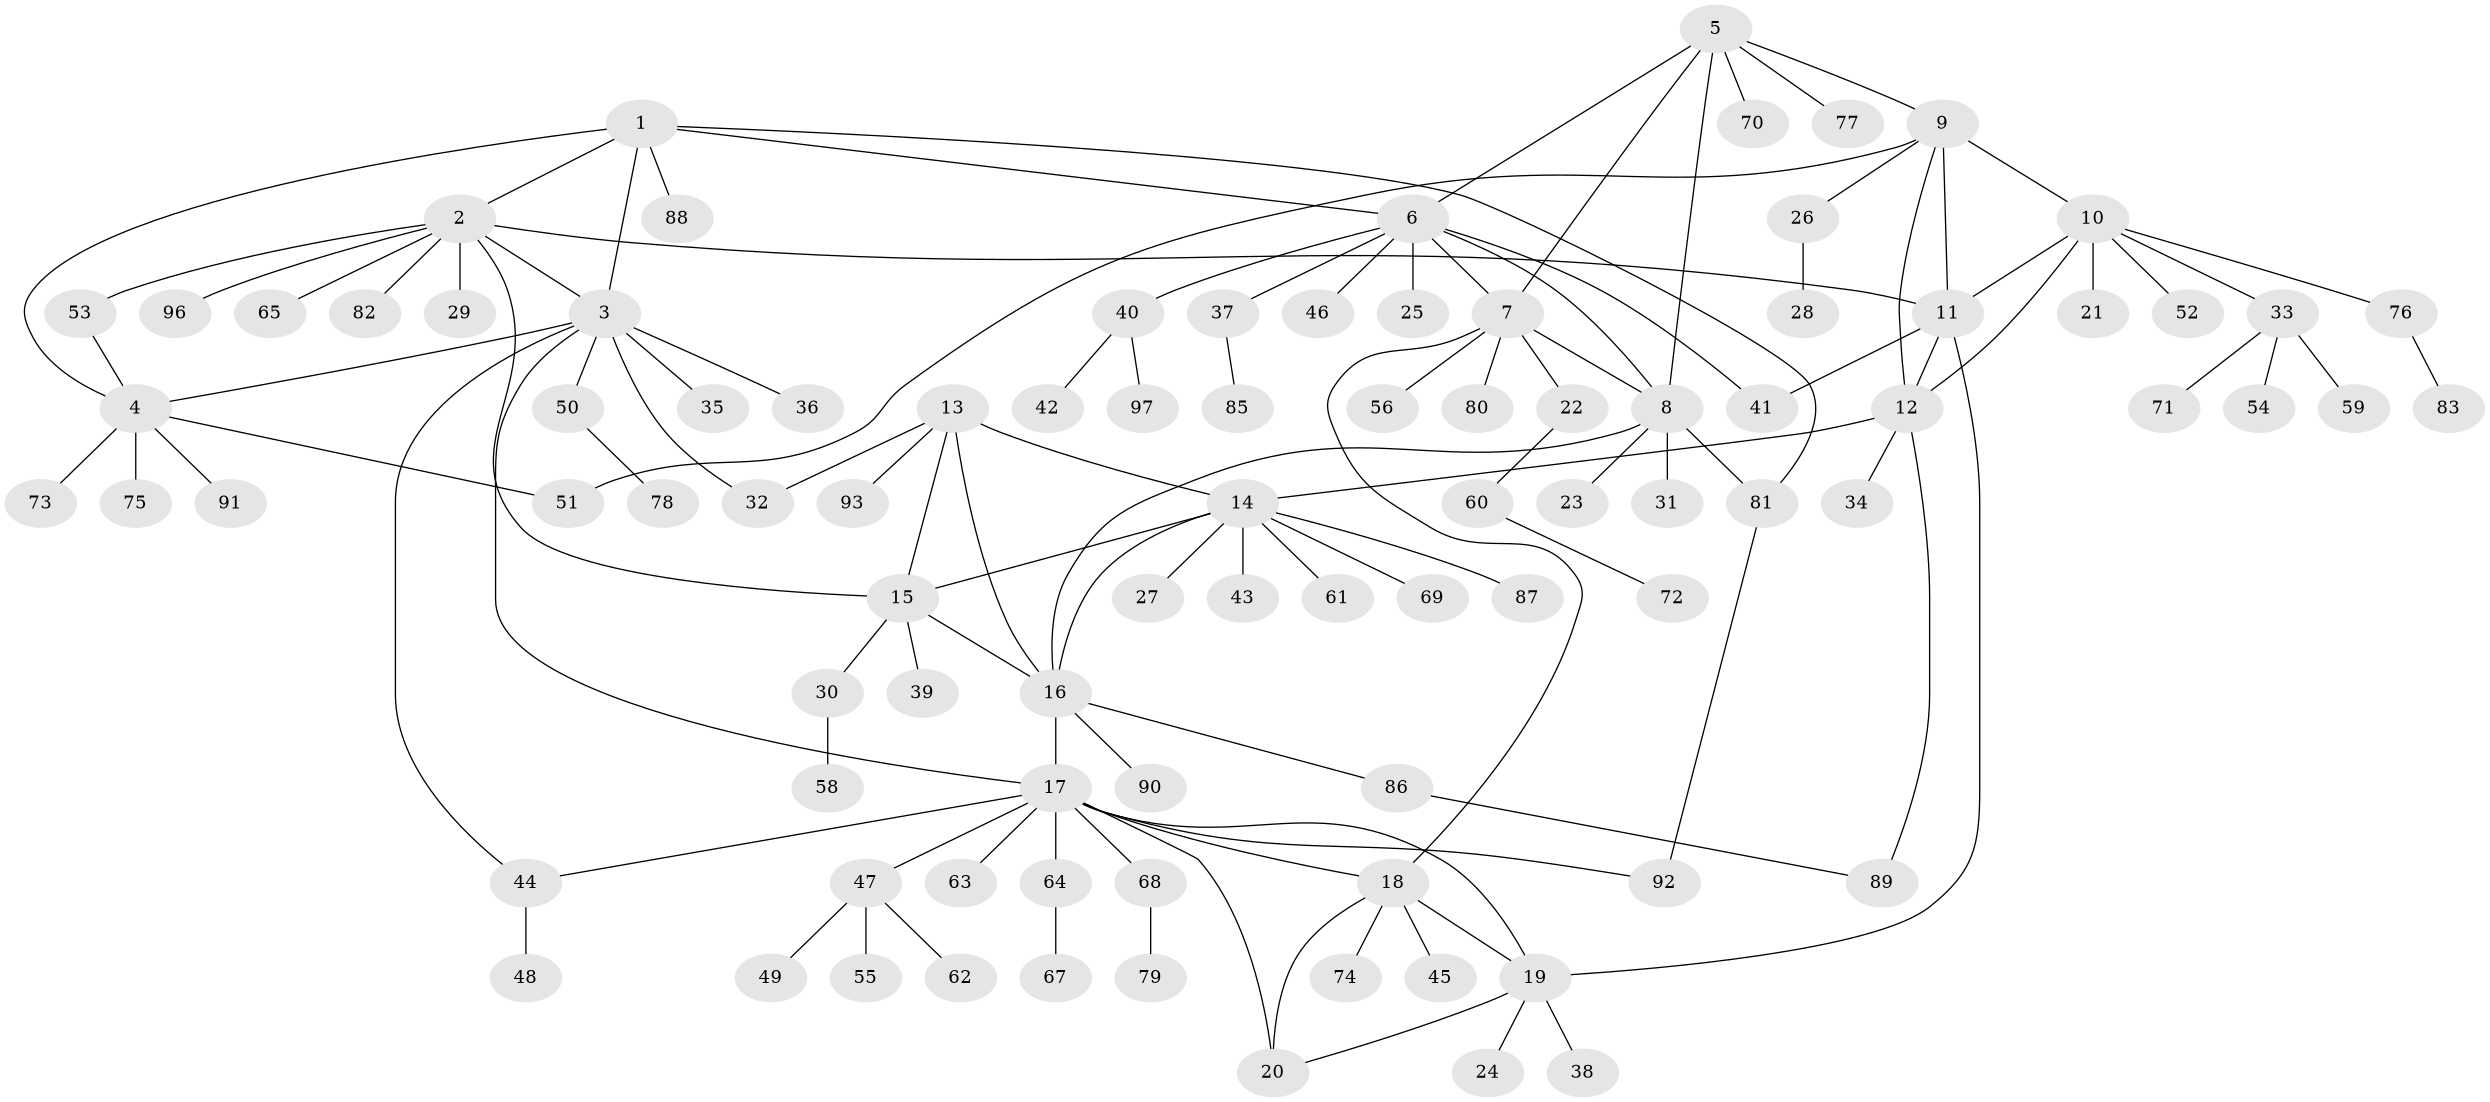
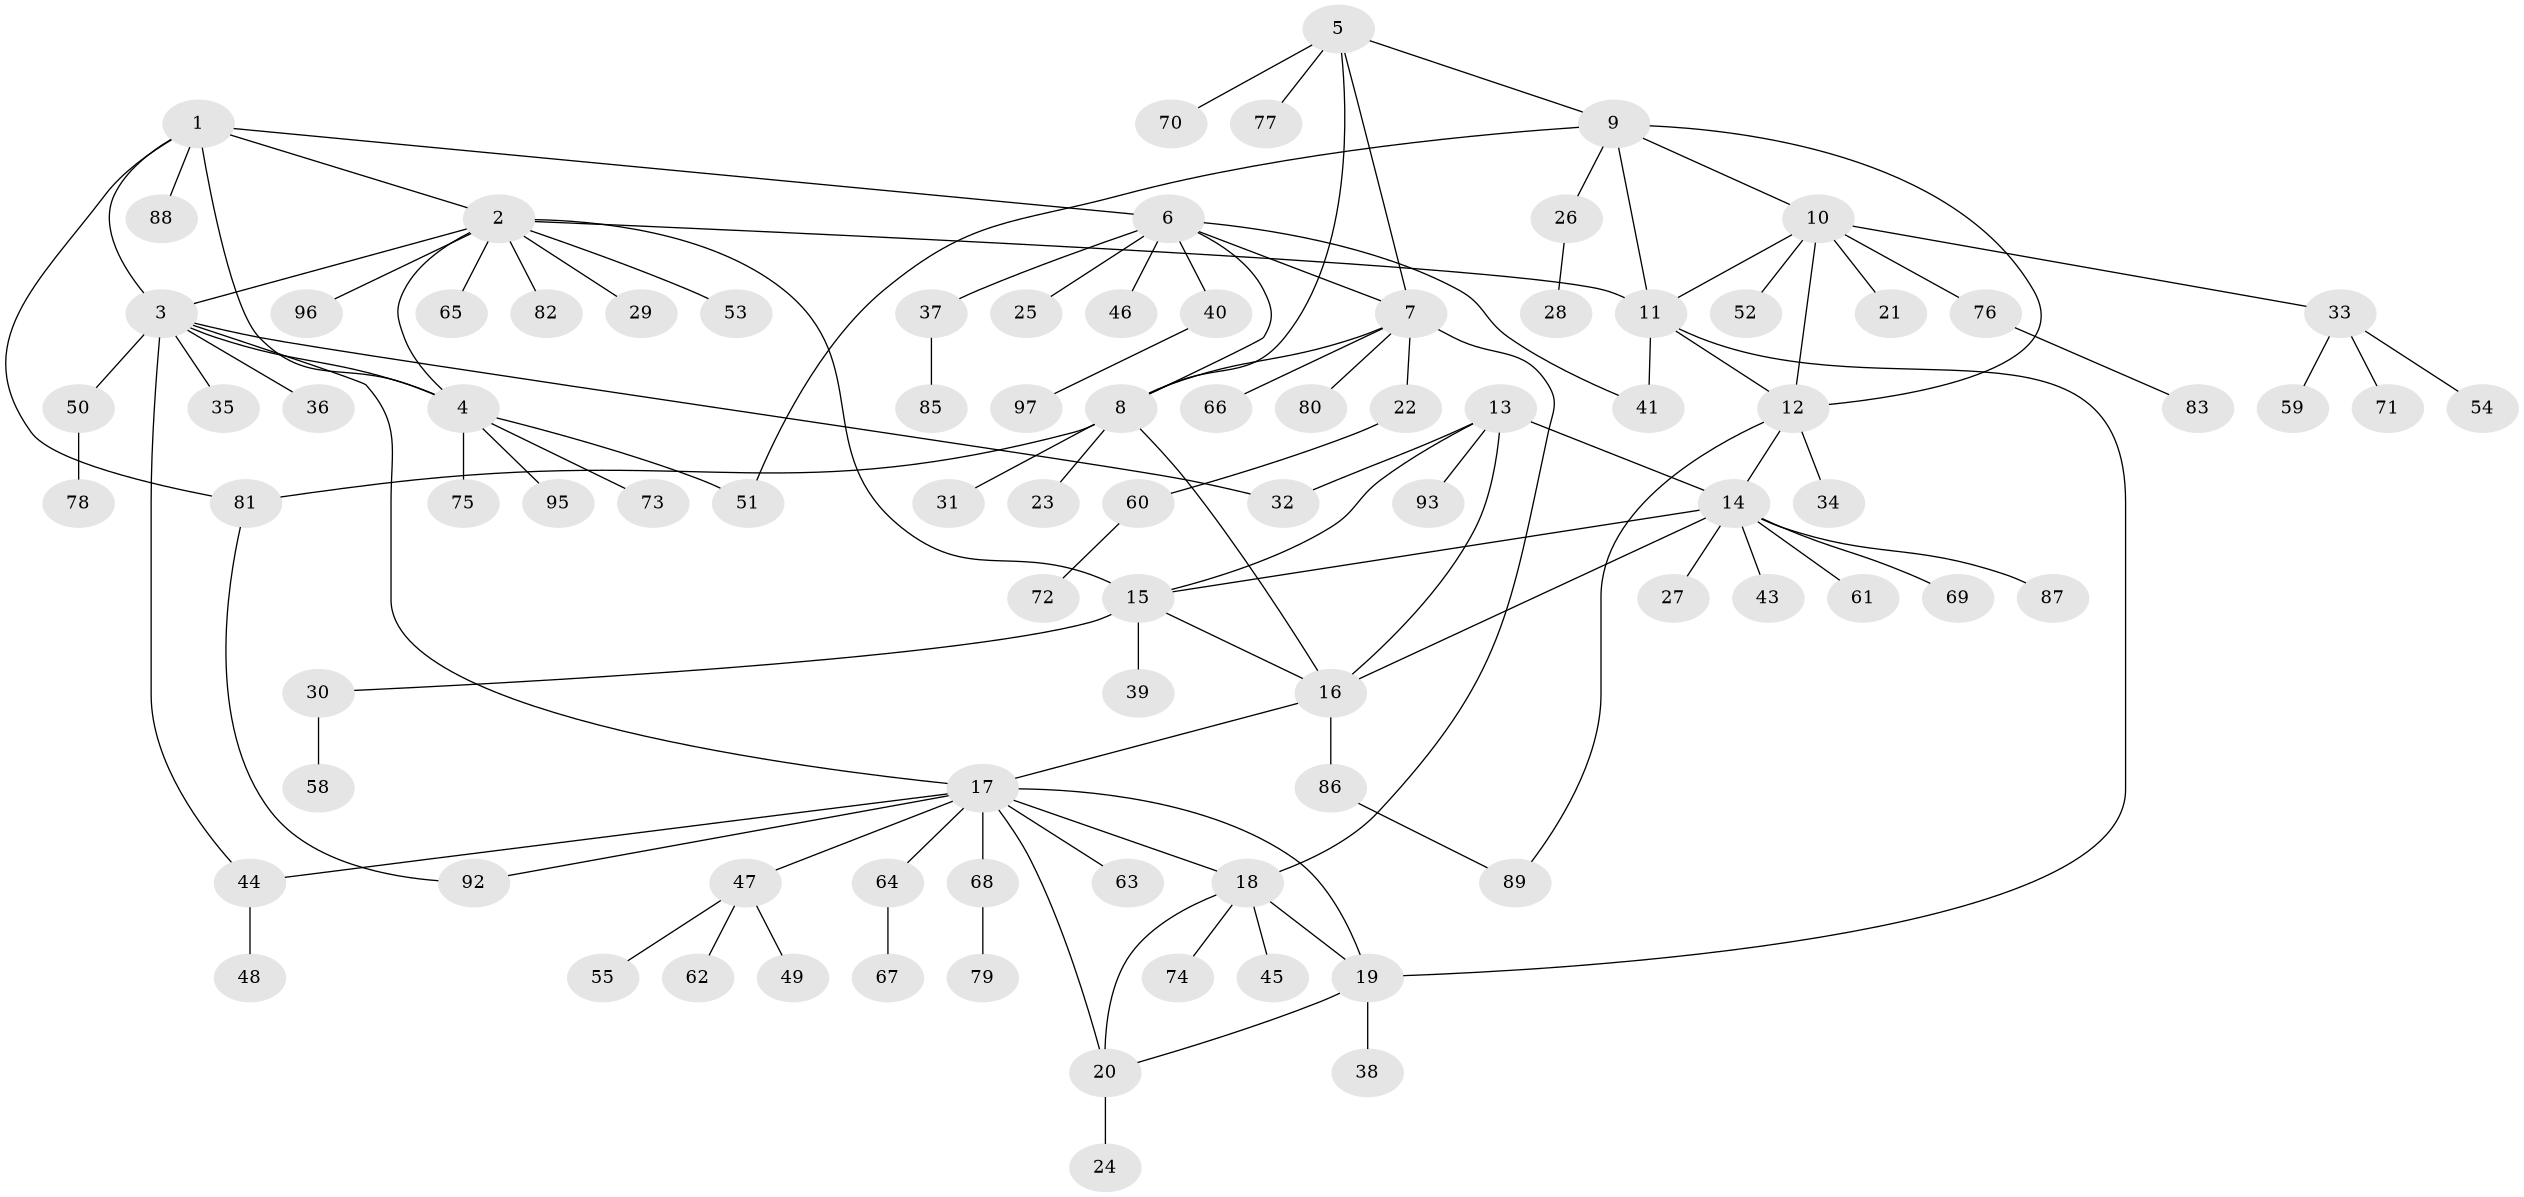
  graph {
    node [color=gray90 style=filled]
    1
    2
    3
    4
    6
    81
    88
    11
    15
    29
    53
    n12 [label=96]
    65
    82
    17
    32
    35
    36
    44
    50
    51
    73
    75
-   91
+   91 [label=95]
    7
    8
    25
    37
    40
    41
    46
    92
    12
    19
    16
    30
    39
    18
    20
    47
    63
    64
    68
    48
    78
    5
    9
    70
    77
    22
-   66 [label=56]
+   66
    80
    23
    31
    10
    26
    85
-   42
    n59 [label=97]
    45
    74
    60
    86
-   90
    21
    33
    52
    76
    14
    34
    89
    28
    54
    59
    71
    83
    24
    38
    27
    43
    61
    69
    87
    13
    93
    58
    49
    55
    62
    67
    79
    72
    1 -- 2
    1 -- 3
    1 -- 4
    1 -- 6
    1 -- 81
    1 -- 88
    2 -- 3
-   53 -- 4
+   2 -- 4
    2 -- 11
    2 -- 15
    2 -- 29
    2 -- 53
    2 -- n12
    2 -- 65
    2 -- 82
    3 -- 4
    3 -- 17
    3 -- 32
    3 -- 35
    3 -- 36
    3 -- 44
    3 -- 50
    4 -- 51
    4 -- 73
    4 -- 75
    4 -- 91
    6 -- 7
    6 -- 8
    6 -- 25
    6 -- 37
    6 -- 40
    6 -- 41
    6 -- 46
    81 -- 92
    11 -- 41
    11 -- 12
    11 -- 19
    15 -- 16
    15 -- 30
    15 -- 39
    17 -- 44
    17 -- 92
    17 -- 19
    17 -- 18
    17 -- 20
    17 -- 47
    17 -- 63
    17 -- 64
    17 -- 68
    44 -- 48
    50 -- 78
    7 -- 8
    7 -- 18
    7 -- 22
    7 -- 66
    7 -- 80
    8 -- 81
    8 -- 16
    8 -- 23
    8 -- 31
    37 -- 85
-   40 -- 42
    40 -- n59
    12 -- 14
    12 -- 34
    12 -- 89
    19 -- 20
-   19 -- 24
+   20 -- 24
    19 -- 38
    16 -- 17
    16 -- 86
-   16 -- 90
    30 -- 58
    18 -- 19
    18 -- 20
    18 -- 45
    18 -- 74
    47 -- 49
    47 -- 55
    47 -- 62
    64 -- 67
    68 -- 79
-   5 -- 6
    5 -- 7
    5 -- 8
    5 -- 9
    5 -- 70
    5 -- 77
    9 -- 11
    9 -- 51
    9 -- 12
    9 -- 10
    9 -- 26
    22 -- 60
    10 -- 11
    10 -- 12
    10 -- 21
    10 -- 33
    10 -- 52
    10 -- 76
    26 -- 28
    60 -- 72
    86 -- 89
    33 -- 54
    33 -- 59
    33 -- 71
    76 -- 83
    14 -- 15
    14 -- 16
    14 -- 27
    14 -- 43
    14 -- 61
    14 -- 69
    14 -- 87
    13 -- 15
    13 -- 32
    13 -- 16
    13 -- 14
    13 -- 93
  }
